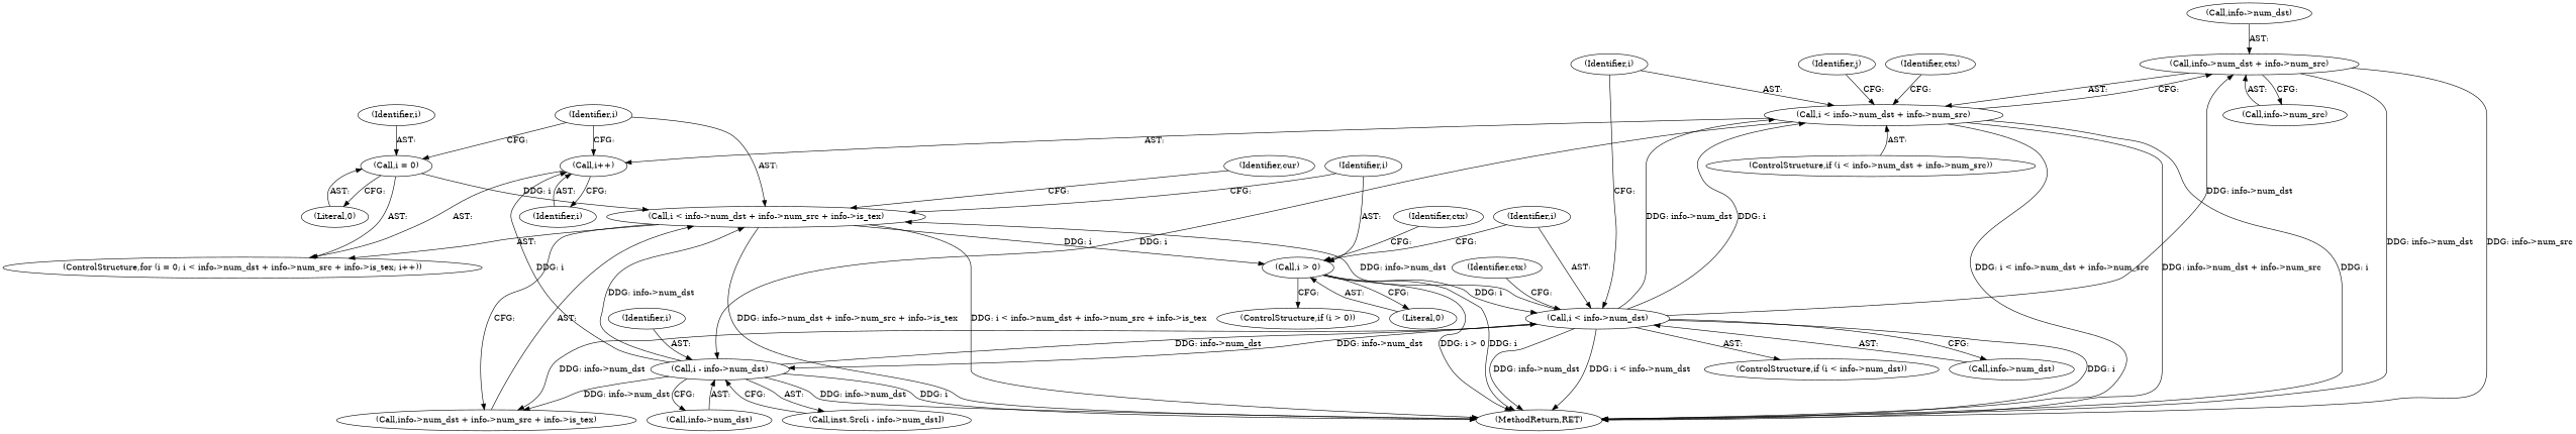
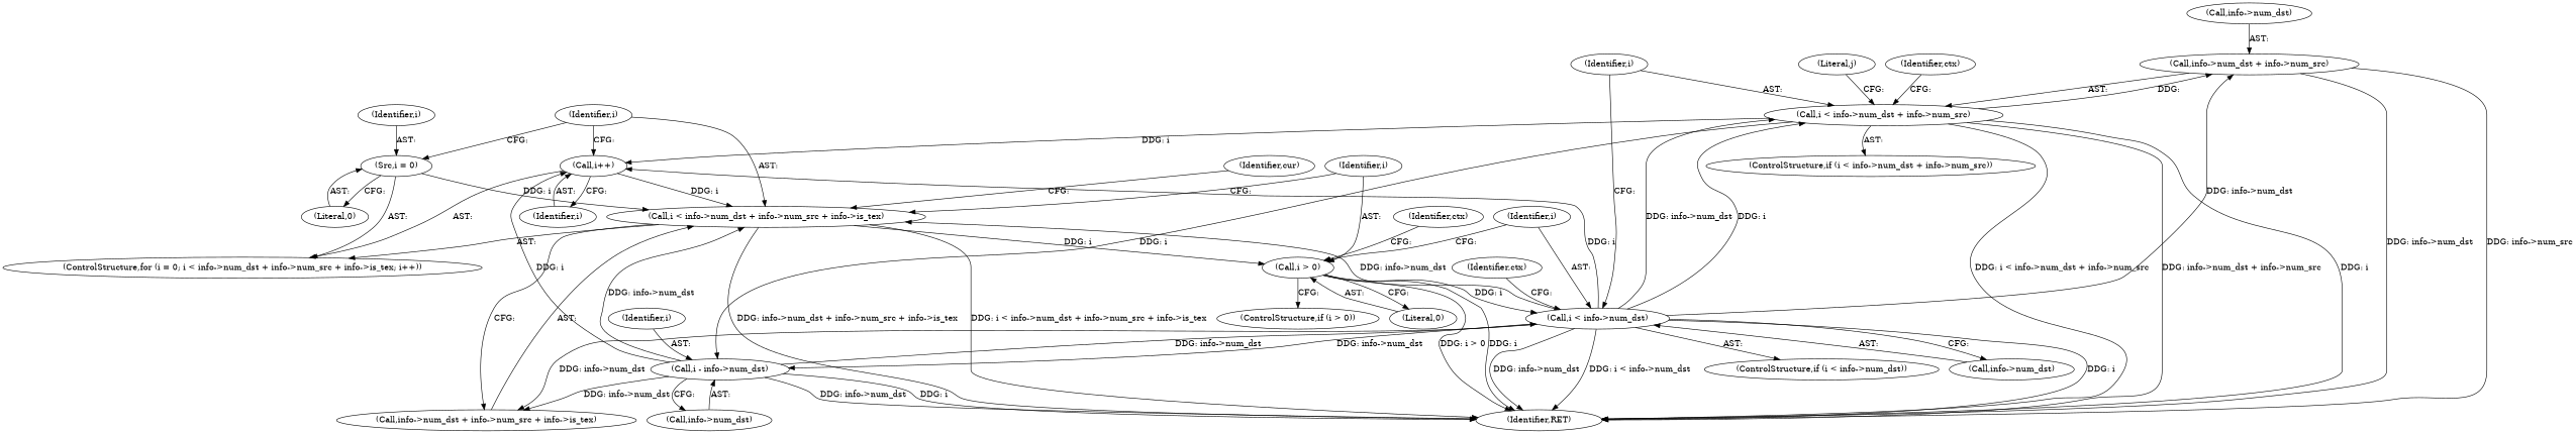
  digraph {
    n1 [label="(Call,info->num_dst + info->num_src)"]
    n2 [label="(Call,i < info->num_dst + info->num_src)"]
-   n3 [label="(Call,info->num_src)"]
-   n4 [label="(MethodReturn,RET)"]
+   n4 [label="(Identifier,RET)"]
    n5 [label="(Call,i++)"]
    n6 [label="(Call,i - info->num_dst)"]
    n7 [label="(ControlStructure,if (i < info->num_dst + info->num_src))"]
    n8 [label="(Call,i < info->num_dst)"]
    n9 [label="(Call,i < info->num_dst + info->num_src + info->is_tex)"]
    n10 [label="(ControlStructure,if (i < info->num_dst))"]
    n11 [label="(Call,info->num_dst + info->num_src + info->is_tex)"]
    n12 [label="(Call,info->num_dst)"]
    n13 [label="(Call,i > 0)"]
    n14 [label="(ControlStructure,for (i = 0; i < info->num_dst + info->num_src + info->is_tex; i++))"]
    n15 [label="(Identifier,i)"]
-   n16 [label="(Call,inst.Src[i - info->num_dst])"]
    n17 [label="(Call,info->num_dst)"]
    n18 [label="(Literal,0)"]
    n19 [label="(ControlStructure,if (i > 0))"]
-   n20 [label="(Call,i = 0)"]
+   n20 [label="(Src,i = 0)"]
    n21 [label="(Literal,0)"]
    n22 [label="(Identifier,i)"]
    n23 [label="(Identifier,i)"]
    n24 [label="(Identifier,i)"]
    n25 [label="(Identifier,ctx)"]
    n26 [label="(Identifier,i)"]
    n27 [label="(Identifier,i)"]
    n28 [label="(Identifier,ctx)"]
    n29 [label="(Identifier,ctx)"]
    n30 [label="(Identifier,cur)"]
    n31 [label="(Identifier,i)"]
-   n32 [label="(Identifier,j)"]
+   n32 [label="(Literal,j)"]
    n33 [label="(Call,info->num_dst)"]
    n1 -> n2 [label="AST: "]
-   n1 -> n3 [label="CFG: "]
    n1 -> n4 [label="DDG: info->num_src"]
    n1 -> n4 [label="DDG: info->num_dst"]
-   n2 -> n1 [label="CFG: "]
+   n2 -> n1 [label="DDG: "]
    n2 -> n4 [label="DDG: i < info->num_dst + info->num_src"]
    n2 -> n4 [label="DDG: info->num_dst + info->num_src"]
    n2 -> n4 [label="DDG: i"]
-   n2 -> n5 [label="AST: "]
+   n2 -> n5 [label="DDG: i"]
    n2 -> n6 [label="DDG: i"]
-   n7 -> n2 [label="AST: "]
-   n3 -> n1 [label="AST: "]
+   n2 -> n7 [label="AST: "]
+   n5 -> n9 [label="DDG: i"]
    n5 -> n14 [label="AST: "]
    n5 -> n15 [label="CFG: "]
    n6 -> n4 [label="DDG: info->num_dst"]
    n6 -> n4 [label="DDG: i"]
    n6 -> n5 [label="DDG: i"]
    n6 -> n8 [label="DDG: info->num_dst"]
    n6 -> n9 [label="DDG: info->num_dst"]
    n6 -> n11 [label="DDG: info->num_dst"]
-   n6 -> n16 [label="AST: "]
    n6 -> n17 [label="CFG: "]
    n8 -> n1 [label="DDG: info->num_dst"]
    n8 -> n2 [label="DDG: i"]
    n8 -> n2 [label="DDG: info->num_dst"]
    n8 -> n4 [label="DDG: i"]
    n8 -> n4 [label="DDG: info->num_dst"]
    n8 -> n4 [label="DDG: i < info->num_dst"]
+   n8 -> n5 [label="DDG: i"]
    n8 -> n6 [label="DDG: info->num_dst"]
    n8 -> n9 [label="DDG: info->num_dst"]
    n8 -> n10 [label="AST: "]
    n8 -> n11 [label="DDG: info->num_dst"]
    n8 -> n12 [label="CFG: "]
    n9 -> n4 [label="DDG: info->num_dst + info->num_src + info->is_tex"]
    n9 -> n4 [label="DDG: i < info->num_dst + info->num_src + info->is_tex"]
    n9 -> n11 [label="CFG: "]
    n9 -> n13 [label="DDG: i"]
    n9 -> n14 [label="AST: "]
    n11 -> n9 [label="AST: "]
    n12 -> n8 [label="AST: "]
    n13 -> n4 [label="DDG: i"]
    n13 -> n4 [label="DDG: i > 0"]
    n13 -> n8 [label="DDG: i"]
    n13 -> n18 [label="CFG: "]
    n13 -> n19 [label="CFG: "]
    n15 -> n5 [label="AST: "]
-   n16 -> n6 [label="CFG: "]
    n17 -> n6 [label="AST: "]
    n18 -> n13 [label="AST: "]
    n20 -> n9 [label="DDG: i"]
    n20 -> n14 [label="AST: "]
    n20 -> n21 [label="CFG: "]
    n21 -> n20 [label="AST: "]
    n22 -> n6 [label="AST: "]
    n23 -> n2 [label="AST: "]
    n23 -> n8 [label="CFG: "]
    n24 -> n9 [label="CFG: "]
    n24 -> n13 [label="AST: "]
    n25 -> n13 [label="CFG: "]
    n26 -> n8 [label="AST: "]
    n26 -> n13 [label="CFG: "]
    n27 -> n20 [label="AST: "]
    n28 -> n2 [label="CFG: "]
    n29 -> n8 [label="CFG: "]
    n30 -> n9 [label="CFG: "]
    n31 -> n5 [label="CFG: "]
    n31 -> n9 [label="AST: "]
    n31 -> n20 [label="CFG: "]
    n32 -> n2 [label="CFG: "]
    n33 -> n1 [label="AST: "]
  }
